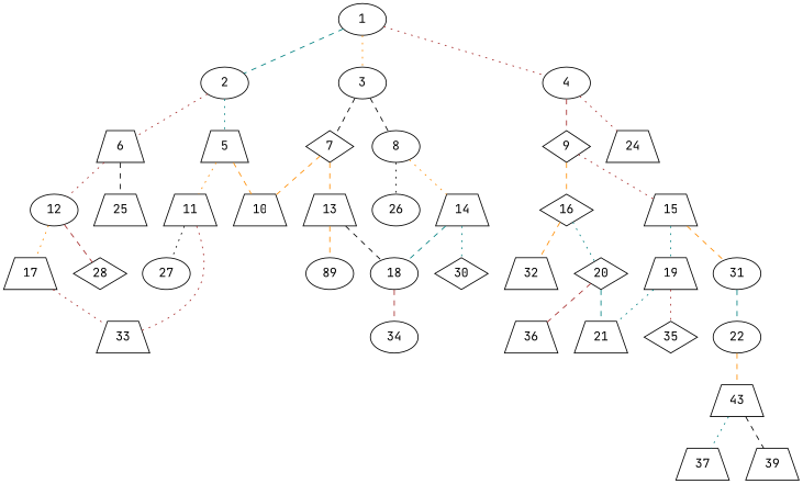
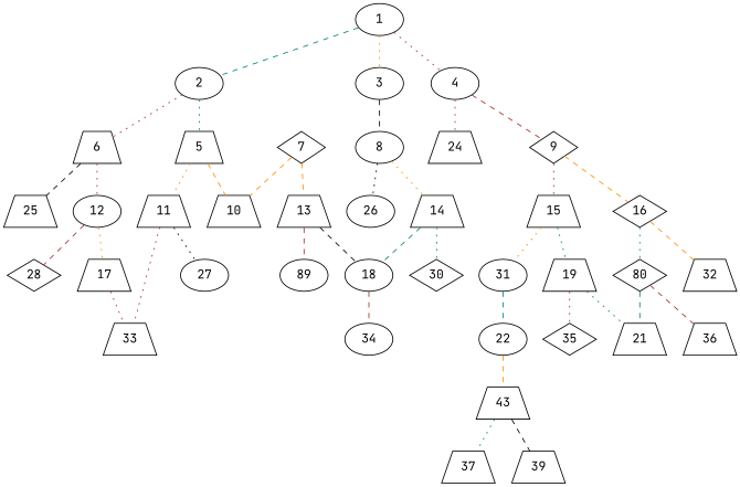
  graph {
    fontname="JetBrains Mono"
    node [chem=C fontname="JetBrains Mono" shape=trapezium]
    edge [color=darkorange fontname="JetBrains Mono" style=dotted valence=1]
    1 [shape=ellipse]
    2 [shape=ellipse]
    3 [shape=ellipse]
    4 [chem=N shape=ellipse]
    5
    6
    7 [shape=diamond]
    8 [shape=ellipse]
    9 [shape=diamond]
    24 [chem=H]
    10 [chem=N]
    11
    12 [shape=ellipse]
    25 [chem=H]
    13
    14
    26 [chem=H shape=ellipse]
    15
    16 [shape=diamond]
    27 [chem=H shape=ellipse]
    33 [chem=H]
    17
    28 [chem=H shape=diamond]
    18 [shape=ellipse]
    n25 [chem=H label=89 shape=ellipse]
    30 [chem=H shape=diamond]
    19
    31 [chem=H shape=ellipse]
-   20 [shape=diamond]
+   20 [shape=diamond label=80]
    32 [chem=H]
    34 [chem=H shape=ellipse]
    21
    35 [chem=H shape=diamond]
    22 [chem=O shape=ellipse]
    36 [chem=H]
    n36 [label=43]
    37 [chem=H]
    39 [chem=H]
    1 -- 2 [color=teal style=dashed]
    1 -- 3 [valence=2]
    1 -- 4 [color=brown]
    2 -- 5 [color=teal valence=2]
    2 -- 6 [color=brown]
-   3 -- 7 [color=black style=dashed]
    3 -- 8 [color=black style=dashed]
    4 -- 9 [color=brown style=dashed]
    4 -- 24 [color=brown]
    5 -- 10 [style=dashed]
    5 -- 11
    6 -- 12 [color=brown valence=2]
    6 -- 25 [color=black style=dashed]
    7 -- 10 [style=dashed valence=2]
    7 -- 13 [style=dashed]
    8 -- 14 [valence=2]
    8 -- 26 [color=black]
    9 -- 15 [color=brown]
    9 -- 16 [style=dashed valence=2]
    11 -- 27 [color=black]
    11 -- 33 [color=brown valence=2]
    12 -- 17
    12 -- 28 [color=brown style=dashed]
    13 -- 18 [color=black style=dashed valence=2]
-   13 -- n25 [style=dashed]
+   13 -- n25 [color=brown style=dashed]
    14 -- 18 [color=teal style=dashed]
    14 -- 30 [color=teal]
    15 -- 19 [color=teal valence=2]
-   15 -- 31 [style=dashed]
+   15 -- 31
    16 -- 20 [color=teal]
    16 -- 32 [style=dashed]
    17 -- 33 [color=brown]
    18 -- 34 [color=brown style=dashed]
    19 -- 21 [color=teal]
    19 -- 35 [color=brown]
    31 -- 22 [color=teal style=dashed]
    20 -- 21 [color=teal style=dashed valence=2]
    20 -- 36 [color=brown style=dashed]
    22 -- n36 [style=dashed]
    n36 -- 37 [color=teal]
    n36 -- 39 [color=black style=dashed]
  }
